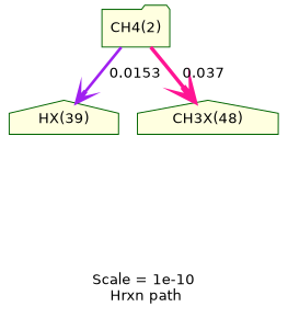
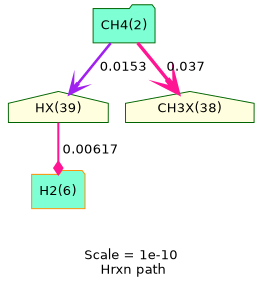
  digraph {
    fontname=Helvetica
    label="Scale = 1e-10\l Hrxn path"
    node [color=darkgreen fillcolor=aquamarine fontname=Helvetica shape=folder style=filled]
    edge [arrowhead=vee color=deeppink fontname=Helvetica]
-   n1 [fillcolor=lightyellow label="CH4(2)"]
+   n1 [label="CH4(2)"]
    n2 [fillcolor=lightyellow label="HX(39)" shape=house]
-   n3 [fillcolor=lightyellow label="CH3X(48)" shape=house]
+   n3 [fillcolor=lightyellow label="CH3X(38)" shape=house]
+   n4 [color=darkorange label="H2(6)"]
    n1 -> n2 [arrowsize=1.34 color=purple label=" 0.0153" style="setlinewidth(2.68)"]
    n1 -> n3 [arrowsize=1.76 label=" 0.037" style="setlinewidth(3.51)"]
+   n2 -> n4 [arrowhead=diamond arrowsize=1.08 label=" 0.00617" style="setlinewidth(2.16)"]
  }
